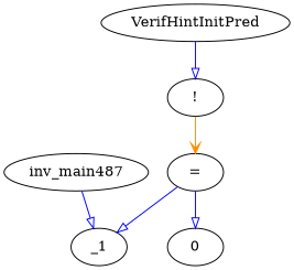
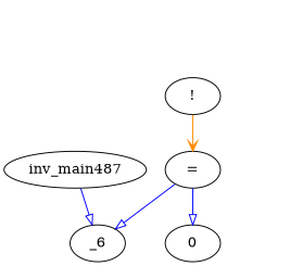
  digraph {
    edge [arrowhead=onormal color=blue]
    n1 [label=inv_main487]
-   n2 [label=_1]
-   n3 [label=VerifHintInitPred]
+   n2 [label=_6]
    n4 [label="!"]
    n5 [label="="]
    n6 [label=0]
    n1 -> n2
-   n3 -> n4
    n4 -> n5 [arrowhead=vee color=darkorange]
    n5 -> n2
    n5 -> n6
  }
